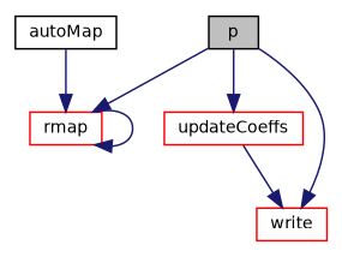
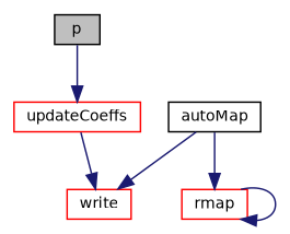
  digraph {
    rankdir=TB
    node [color=red fontname=Helvetica fontsize=10 shape=record]
    edge [color=midnightblue fontname=Helvetica fontsize=10 labelfontname=Helvetica labelfontsize=10 style=solid]
    n1 [color=black fillcolor=grey75 fontcolor=black height=0.2 label=p style=filled width=0.4]
    n2 [height=0.2 label=rmap width=0.4]
    n3 [height=0.2 label=updateCoeffs width=0.4]
    n4 [height=0.2 label=write width=0.4]
    n5 [color=black height=0.2 label=autoMap width=0.4]
-   n1 -> n2
    n1 -> n3
-   n1 -> n4
+   n5 -> n4
    n2 -> n2
    n3 -> n4
    n5 -> n2
  }
